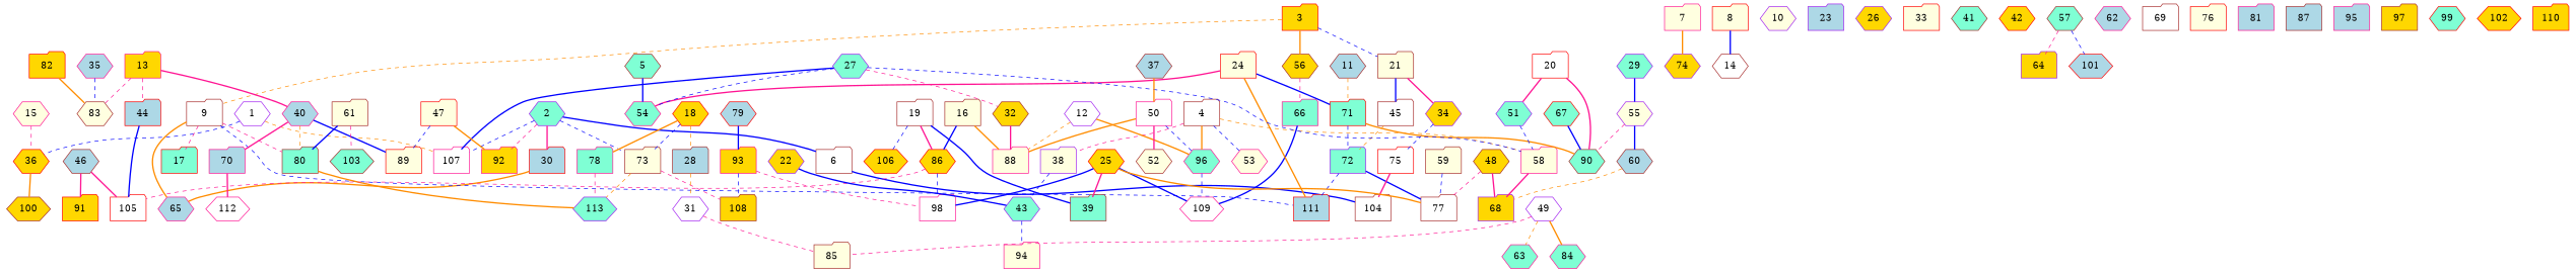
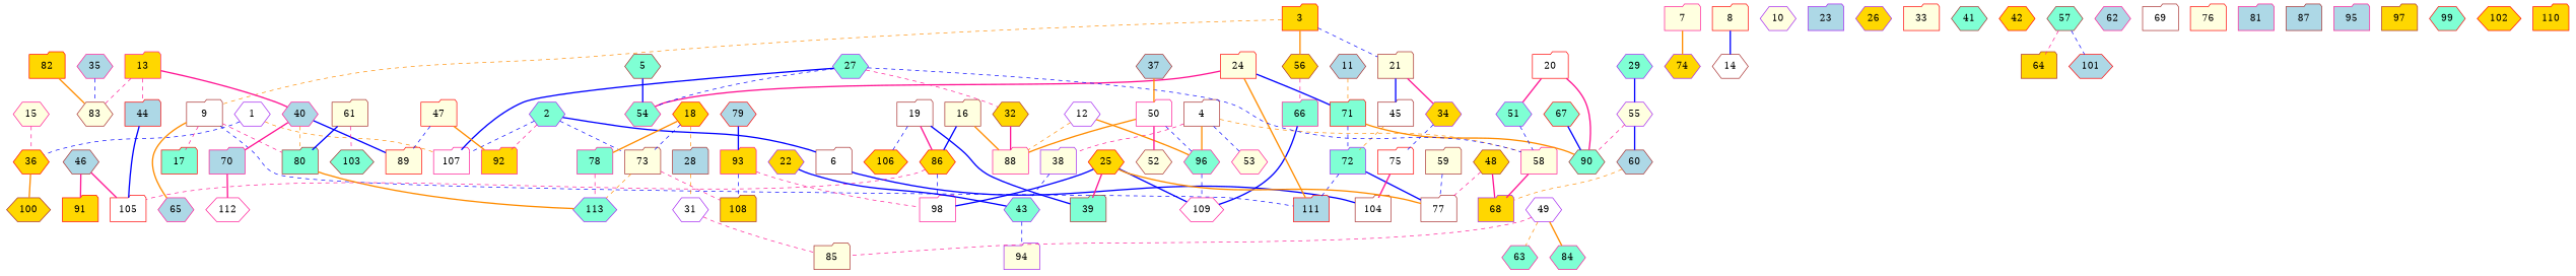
  graph {
    node [color=brown fillcolor=gold shape=folder style=filled]
    edge [color=blue style=bold]
    1 [color=purple fillcolor=white shape=hexagon]
    36 [color=red shape=hexagon]
    107 [color=deeppink fillcolor=white]
    100 [shape=hexagon]
    2 [color=purple fillcolor=aquamarine shape=hexagon]
    6 [fillcolor=white]
-   30 [color=red fillcolor=lightblue]
    73 [fillcolor=lightyellow]
    92 [color=deeppink]
    104 [fillcolor=white]
    65 [color=deeppink fillcolor=lightblue shape=hexagon]
    108
    113 [color=purple fillcolor=aquamarine shape=hexagon]
    3 [color=red]
    9 [fillcolor=white]
    21 [fillcolor=lightyellow]
    56 [shape=hexagon]
    17 [color=red fillcolor=aquamarine]
    80 [fillcolor=aquamarine]
    111 [color=red fillcolor=lightblue]
    34 [color=purple shape=hexagon]
    45 [fillcolor=white]
    66 [color=deeppink fillcolor=aquamarine]
    4 [fillcolor=white]
    38 [color=purple fillcolor=lightyellow]
    53 [color=deeppink fillcolor=lightyellow shape=hexagon]
    58 [color=deeppink fillcolor=lightyellow]
    96 [color=deeppink fillcolor=aquamarine shape=hexagon]
    43 [color=purple fillcolor=aquamarine shape=hexagon]
    68 [color=purple]
    109 [color=deeppink fillcolor=white shape=hexagon]
    5 [fillcolor=aquamarine shape=hexagon]
    54 [color=deeppink fillcolor=aquamarine shape=hexagon]
    7 [color=deeppink fillcolor=lightyellow]
    74 [color=purple shape=hexagon]
    8 [color=red fillcolor=lightyellow]
    14 [fillcolor=white shape=hexagon]
    10 [color=purple fillcolor=lightyellow shape=hexagon]
    11 [fillcolor=lightblue shape=hexagon]
    71 [color=red fillcolor=aquamarine]
    90 [fillcolor=aquamarine shape=hexagon]
    72 [color=purple fillcolor=aquamarine]
    12 [color=purple fillcolor=white shape=hexagon]
    88 [color=deeppink fillcolor=lightyellow]
    13 [color=deeppink]
    40 [color=deeppink fillcolor=lightblue shape=hexagon]
    44 [color=red fillcolor=lightblue]
    83 [fillcolor=lightyellow shape=hexagon]
    70 [color=deeppink fillcolor=lightblue]
    89 [color=red fillcolor=lightyellow]
    105 [color=red fillcolor=white]
    15 [color=deeppink fillcolor=lightyellow shape=hexagon]
    16 [fillcolor=lightyellow]
    86 [color=red shape=hexagon]
    98 [color=deeppink fillcolor=white]
    18 [color=red shape=hexagon]
    28 [fillcolor=lightblue]
    78 [color=deeppink fillcolor=aquamarine]
    31 [color=purple fillcolor=white shape=hexagon]
    19 [fillcolor=white]
    39 [fillcolor=aquamarine]
    106 [color=red shape=hexagon]
    20 [color=red fillcolor=white]
    51 [color=purple fillcolor=aquamarine shape=hexagon]
    75 [color=red fillcolor=white]
    22 [color=purple shape=hexagon]
-   94 [color=deeppink fillcolor=lightyellow]
+   94 [color=purple fillcolor=lightyellow]
    23 [color=purple fillcolor=lightblue]
    24 [color=red fillcolor=lightyellow]
    25 [color=red shape=hexagon]
    77 [fillcolor=white]
    26 [color=purple shape=hexagon]
    27 [color=purple fillcolor=aquamarine shape=hexagon]
    32 [shape=hexagon]
    85 [fillcolor=lightyellow]
    29 [color=purple fillcolor=aquamarine shape=hexagon]
    55 [color=purple fillcolor=lightyellow shape=hexagon]
    60 [fillcolor=lightblue shape=hexagon]
    33 [color=red fillcolor=lightyellow]
    35 [color=deeppink fillcolor=lightblue shape=hexagon]
    37 [fillcolor=lightblue shape=hexagon]
    50 [color=deeppink fillcolor=white]
    52 [fillcolor=lightyellow shape=hexagon]
    112 [color=deeppink fillcolor=white shape=hexagon]
    41 [fillcolor=aquamarine shape=hexagon]
    42 [color=red shape=hexagon]
    46 [fillcolor=lightblue shape=hexagon]
    91 [color=red]
    47 [color=red fillcolor=lightyellow]
    48 [shape=hexagon]
    49 [color=purple fillcolor=white shape=hexagon]
    63 [color=deeppink fillcolor=aquamarine shape=hexagon]
    84 [color=deeppink fillcolor=aquamarine shape=hexagon]
    57 [fillcolor=aquamarine shape=hexagon]
-   64 [color=purple]
+   64
    101 [color=red fillcolor=lightblue shape=hexagon]
    59 [fillcolor=lightyellow]
    61 [fillcolor=lightyellow]
    103 [fillcolor=aquamarine shape=hexagon]
    62 [color=deeppink fillcolor=lightblue shape=hexagon]
    67 [color=red fillcolor=aquamarine shape=hexagon]
    69 [fillcolor=white]
    76 [color=red fillcolor=lightyellow]
    79 [color=red fillcolor=lightblue shape=hexagon]
    93 [color=deeppink]
    81 [color=deeppink fillcolor=lightblue]
    82 [color=red]
    87 [fillcolor=lightblue]
    95 [color=deeppink fillcolor=lightblue]
    97
    99 [color=red fillcolor=aquamarine shape=hexagon]
    102 [color=red shape=hexagon]
    110 [color=red]
    1 -- 36 [style=dashed]
    1 -- 107 [color=darkorange style=dashed]
    36 -- 100 [color=darkorange]
    2 -- 107 [style=dashed]
    2 -- 6
-   2 -- 30 [color=deeppink]
    2 -- 73 [style=dashed]
    2 -- 92 [color=deeppink style=dashed]
    6 -- 104
-   30 -- 65 [color=darkorange]
    73 -- 108 [color=deeppink style=dashed]
    73 -- 113 [color=darkorange style=dashed]
    3 -- 9 [color=darkorange style=dashed]
    3 -- 21 [style=dashed]
    3 -- 56 [color=darkorange]
    9 -- 65 [color=darkorange]
    9 -- 17 [color=deeppink style=dashed]
    9 -- 80 [color=deeppink style=dashed]
    9 -- 111 [style=dashed]
    21 -- 34 [color=deeppink]
    21 -- 45
    56 -- 66 [color=deeppink style=dashed]
    80 -- 113 [color=darkorange]
    34 -- 75 [style=dashed]
    45 -- 72 [color=darkorange style=dashed]
    66 -- 109
    4 -- 38 [color=deeppink style=dashed]
    4 -- 53 [style=dashed]
    4 -- 58 [color=darkorange style=dashed]
    4 -- 96 [color=darkorange]
    38 -- 43 [style=dashed]
    58 -- 68 [color=deeppink]
    96 -- 109 [style=dashed]
    43 -- 94 [style=dashed]
    5 -- 54
    7 -- 74 [color=darkorange]
    8 -- 14
    11 -- 71 [color=darkorange style=dashed]
    71 -- 90 [color=darkorange]
    71 -- 72 [style=dashed]
    72 -- 111 [style=dashed]
    72 -- 77
    12 -- 96 [color=darkorange]
    12 -- 88 [color=darkorange style=dashed]
    13 -- 40 [color=deeppink]
    13 -- 44 [color=deeppink style=dashed]
    13 -- 83 [color=deeppink style=dashed]
    40 -- 80 [color=darkorange style=dashed]
    40 -- 70 [color=deeppink]
    40 -- 89
    44 -- 105
    70 -- 112 [color=deeppink]
    15 -- 36 [color=deeppink style=dashed]
    16 -- 88 [color=darkorange]
    16 -- 86
    86 -- 105 [color=deeppink style=dashed]
    86 -- 98 [style=dashed]
    18 -- 73 [style=dashed]
    18 -- 28 [color=darkorange style=dashed]
    18 -- 78 [color=darkorange]
    28 -- 31 [color=darkorange style=dashed]
    78 -- 113 [color=deeppink style=dashed]
    31 -- 85 [color=deeppink style=dashed]
    19 -- 86 [color=deeppink]
    19 -- 39
    19 -- 106 [style=dashed]
    20 -- 90 [color=deeppink]
    20 -- 51 [color=deeppink]
    51 -- 58 [style=dashed]
    75 -- 104 [color=deeppink]
    22 -- 43
    24 -- 111 [color=darkorange]
    24 -- 54 [color=deeppink]
    24 -- 71
    25 -- 109
    25 -- 98
    25 -- 39 [color=deeppink]
    25 -- 77 [color=darkorange]
    27 -- 107
    27 -- 58 [style=dashed]
    27 -- 54 [style=dashed]
    27 -- 32 [color=deeppink style=dashed]
    32 -- 88 [color=deeppink]
    29 -- 55
    55 -- 90 [color=deeppink style=dashed]
    55 -- 60
    60 -- 68 [color=darkorange style=dashed]
    35 -- 83 [style=dashed]
    37 -- 50 [color=darkorange]
    50 -- 96 [style=dashed]
    50 -- 88 [color=darkorange]
    50 -- 52 [color=deeppink]
    46 -- 105 [color=deeppink]
    46 -- 91 [color=deeppink]
    47 -- 92 [color=darkorange]
    47 -- 89 [style=dashed]
    48 -- 68 [color=deeppink]
    48 -- 77 [color=deeppink style=dashed]
    49 -- 85 [color=deeppink style=dashed]
    49 -- 63 [color=darkorange style=dashed]
    49 -- 84 [color=darkorange]
    57 -- 64 [color=deeppink style=dashed]
    57 -- 101 [style=dashed]
    59 -- 77 [style=dashed]
    61 -- 80
    61 -- 103 [color=deeppink style=dashed]
    67 -- 90
    79 -- 93
    93 -- 108 [style=dashed]
    93 -- 98 [color=deeppink style=dashed]
    82 -- 83 [color=darkorange]
  }
